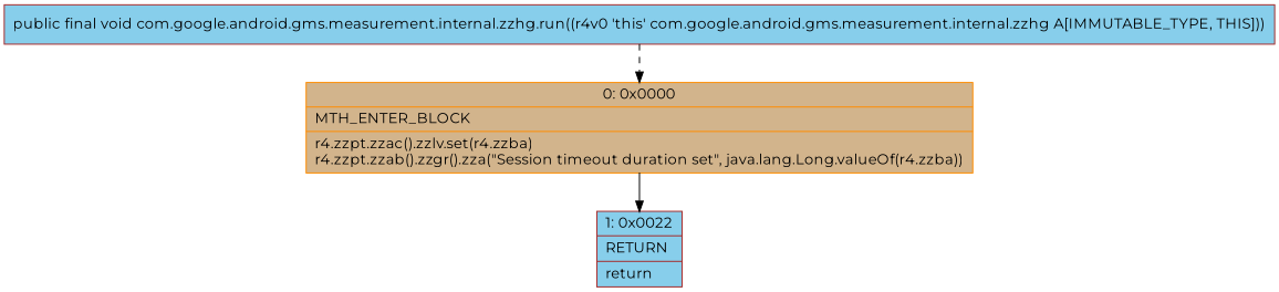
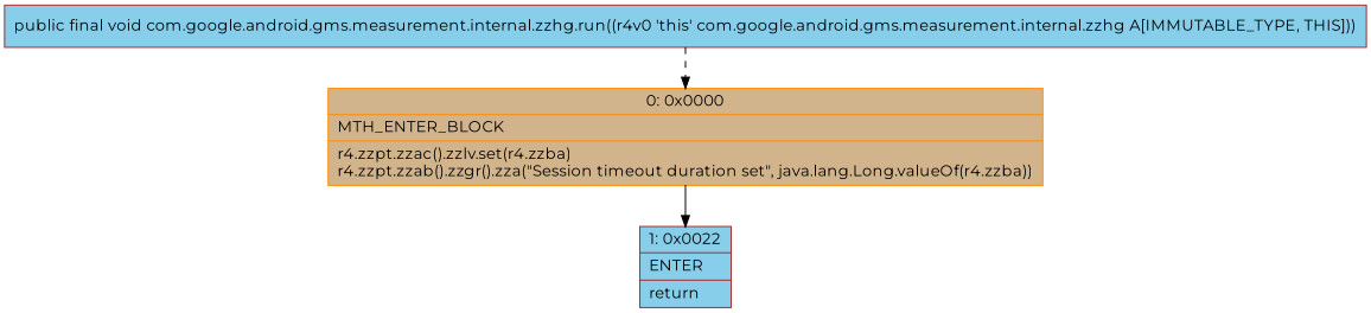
  digraph {
    fontname=Montserrat
    node [shape=record style=filled fillcolor=skyblue color=brown fontname=Montserrat]
    edge [fontname=Montserrat]
    n1 [label="{0\:\ 0x0000|MTH_ENTER_BLOCK\l|r4.zzpt.zzac().zzlv.set(r4.zzba)\lr4.zzpt.zzab().zzgr().zza(\"Session timeout duration set\", java.lang.Long.valueOf(r4.zzba))\l}" fillcolor=tan color=darkorange]
-   n2 [label="{1\:\ 0x0022|RETURN\l|return\l}"]
+   n2 [label="{1\:\ 0x0022|ENTER\l|return\l}"]
    n3 [label="{public final void com.google.android.gms.measurement.internal.zzhg.run((r4v0 'this' com.google.android.gms.measurement.internal.zzhg A[IMMUTABLE_TYPE, THIS])) }"]
    n1 -> n2 [style=solid]
    n3 -> n1 [style=dashed]
  }
